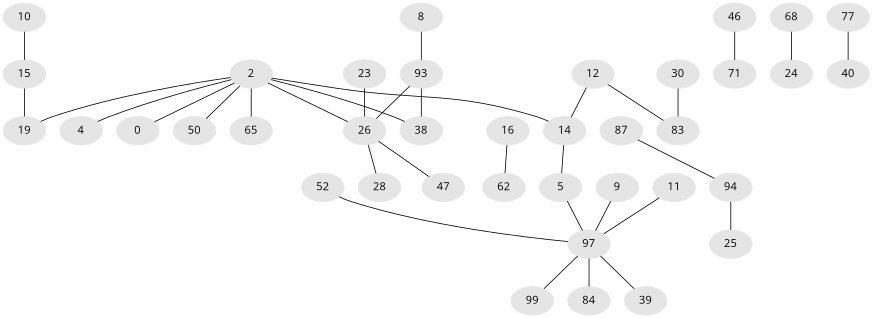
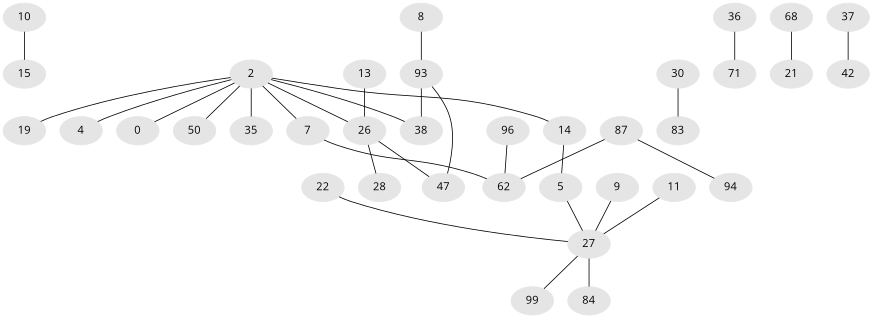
  graph {
    fontname="Open Sans"
    node [color=gray90 fontname="Open Sans" style=filled]
    edge [fontname="Open Sans" weight=1.0]
-   22 [label=52]
-   27 [label=97]
+   22
+   27
    2
    4
    n5 [label=0]
+   7
    14
    19
    n9 [label=50]
    26
-   35 [label=65]
+   35
    38
    n13 [label=62]
    5
    28
    n16 [label=47]
    n17 [label=71]
-   36 [label=46]
-   12
+   36
    n20 [label=83]
    n21 [label=99]
    n22 [label=84]
-   39
    n24 [label=93]
    8
    9
    10
    15
    11
-   13 [label=23]
-   16
+   13
+   16 [label=96]
    n32 [label=87]
    n33 [label=94]
-   25
    n35 [label=68]
-   21 [label=24]
-   37 [label=77]
-   42 [label=40]
+   21
+   37
+   42
    30
    22 -- 27
    27 -- n21
    27 -- n22
-   27 -- 39
    2 -- 4
    2 -- n5
+   2 -- 7
    2 -- 14
    2 -- 19
    2 -- n9
    2 -- 26
    2 -- 35
    2 -- 38
+   7 -- n13
    14 -- 5
    26 -- 28
    26 -- n16
    5 -- 27
    36 -- n17
-   12 -- 14
-   12 -- n20
-   n24 -- 26
+   n24 -- n16
    n24 -- 38
    8 -- n24
    9 -- 27
    10 -- 15
-   15 -- 19
    11 -- 27
    13 -- 26
    16 -- n13
+   n32 -- n13
    n32 -- n33
-   n33 -- 25
    n35 -- 21
    37 -- 42
    30 -- n20
  }
